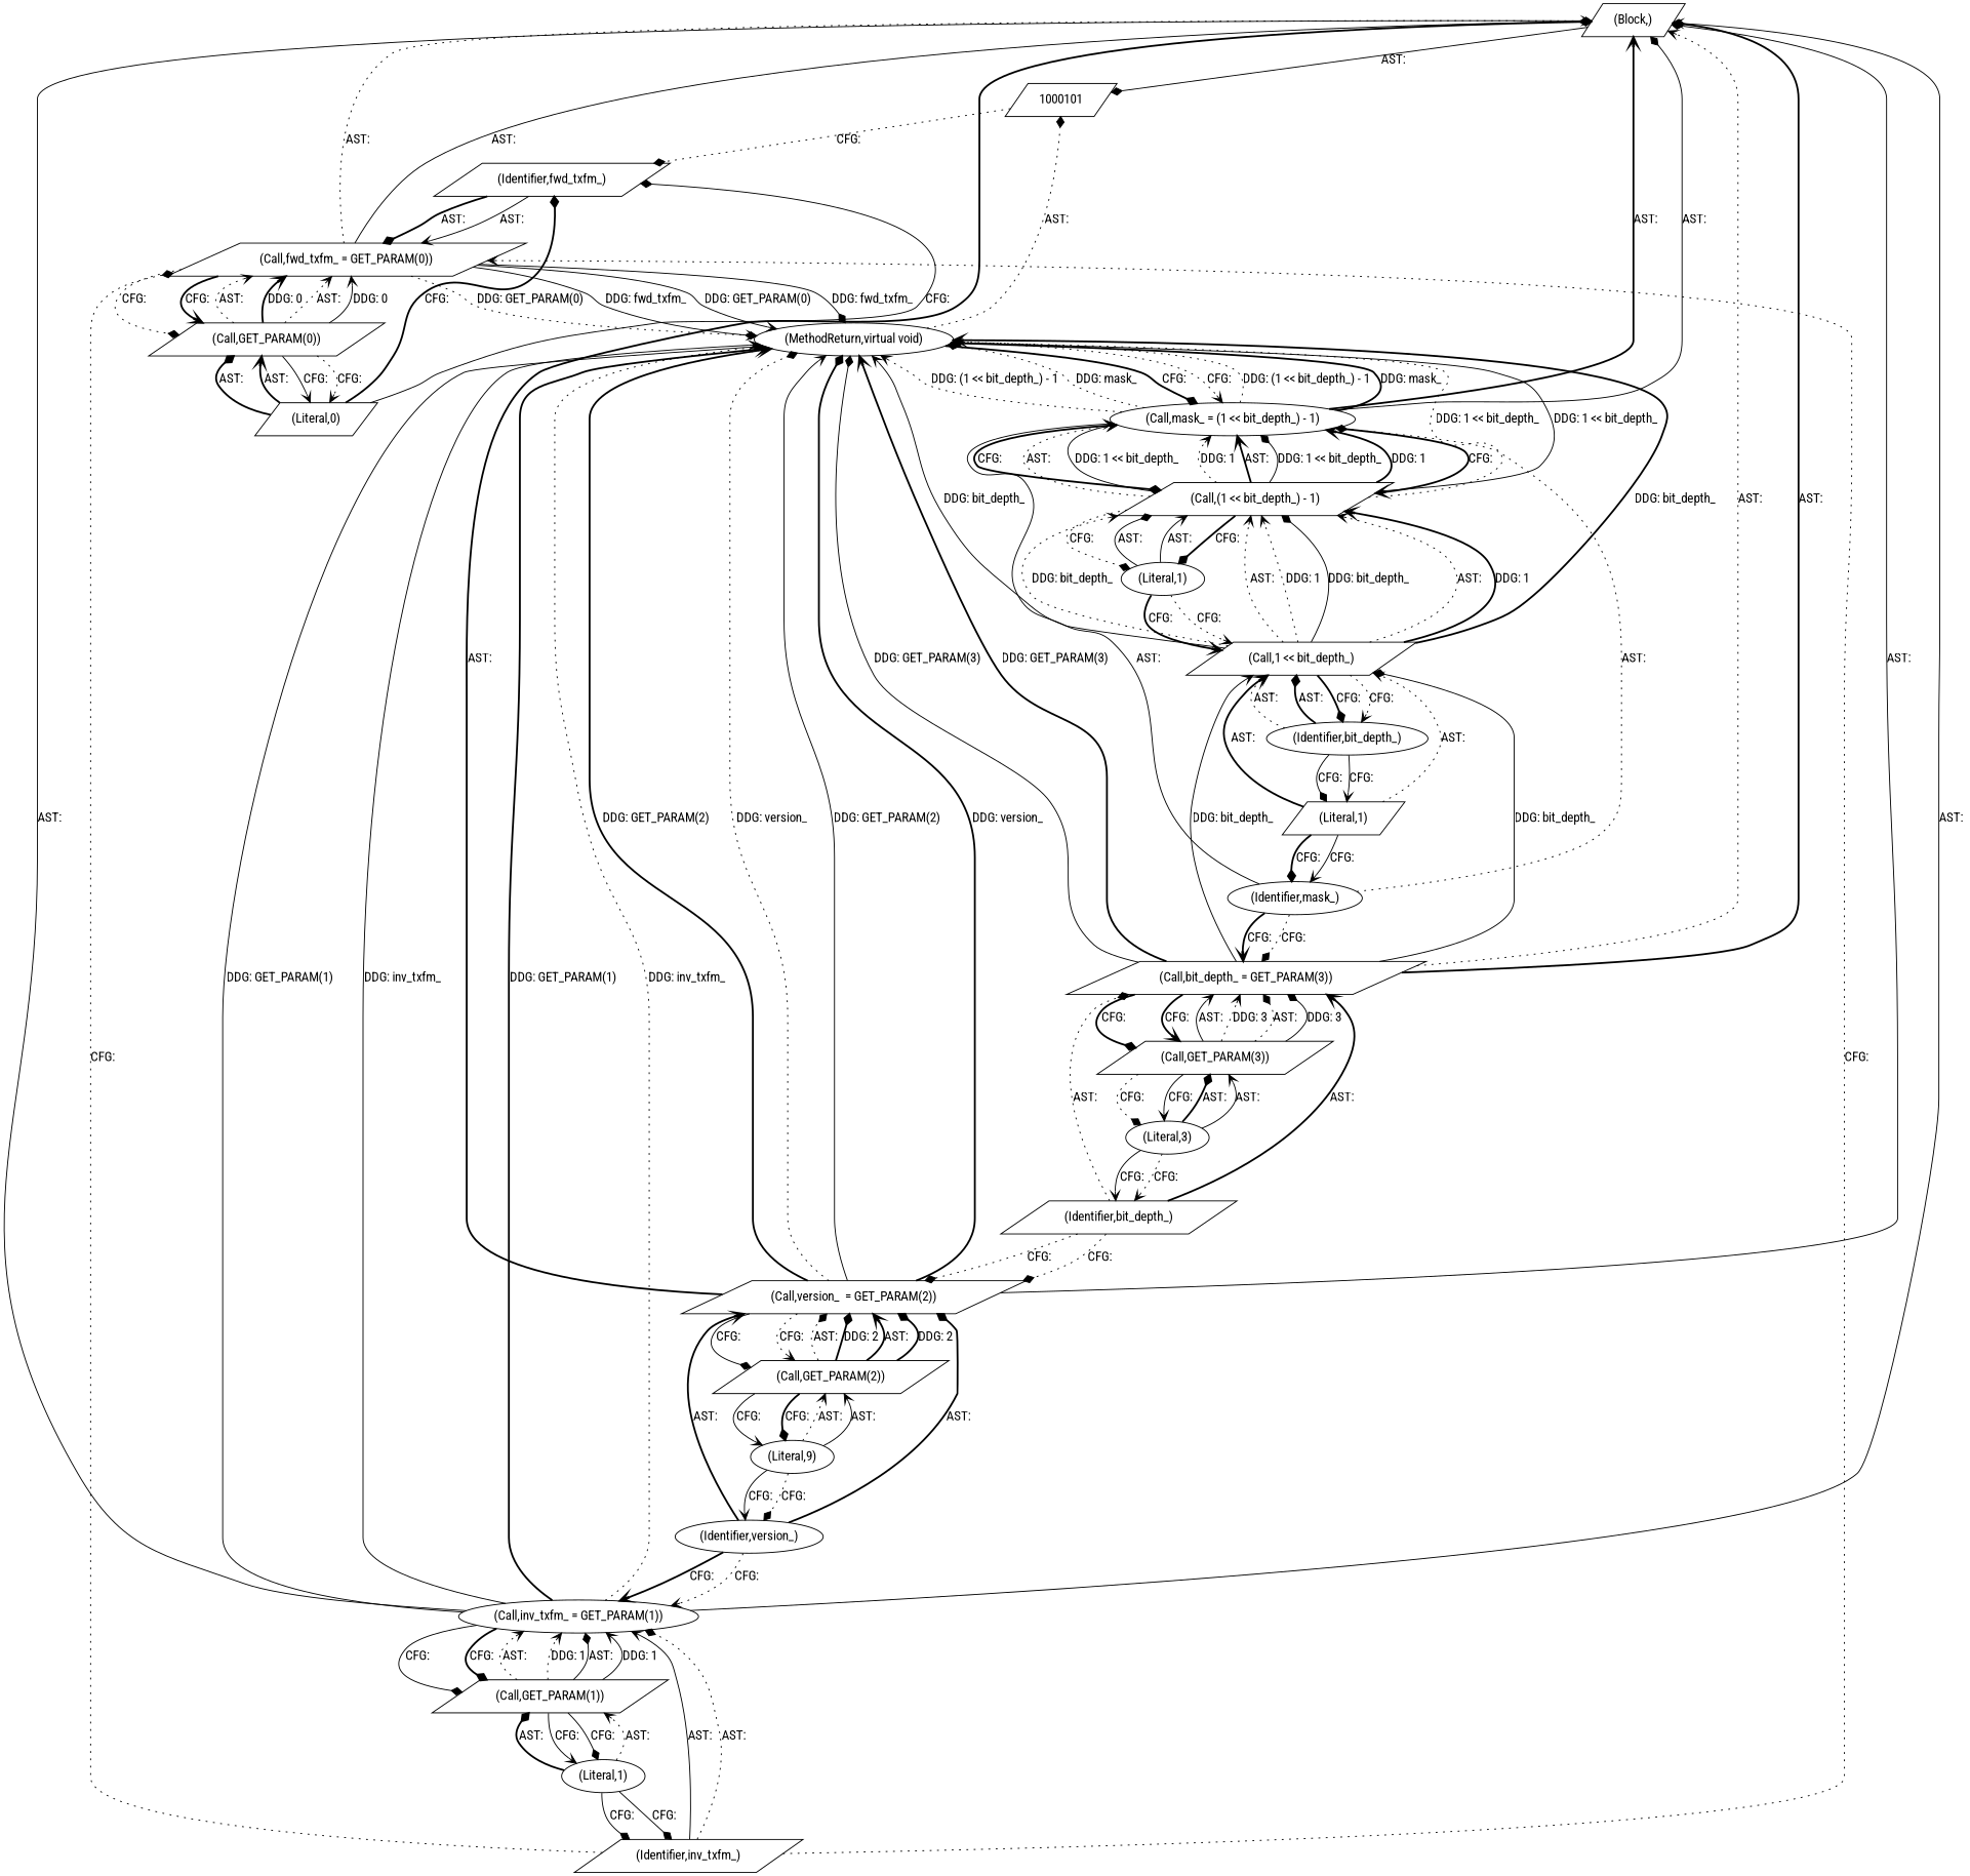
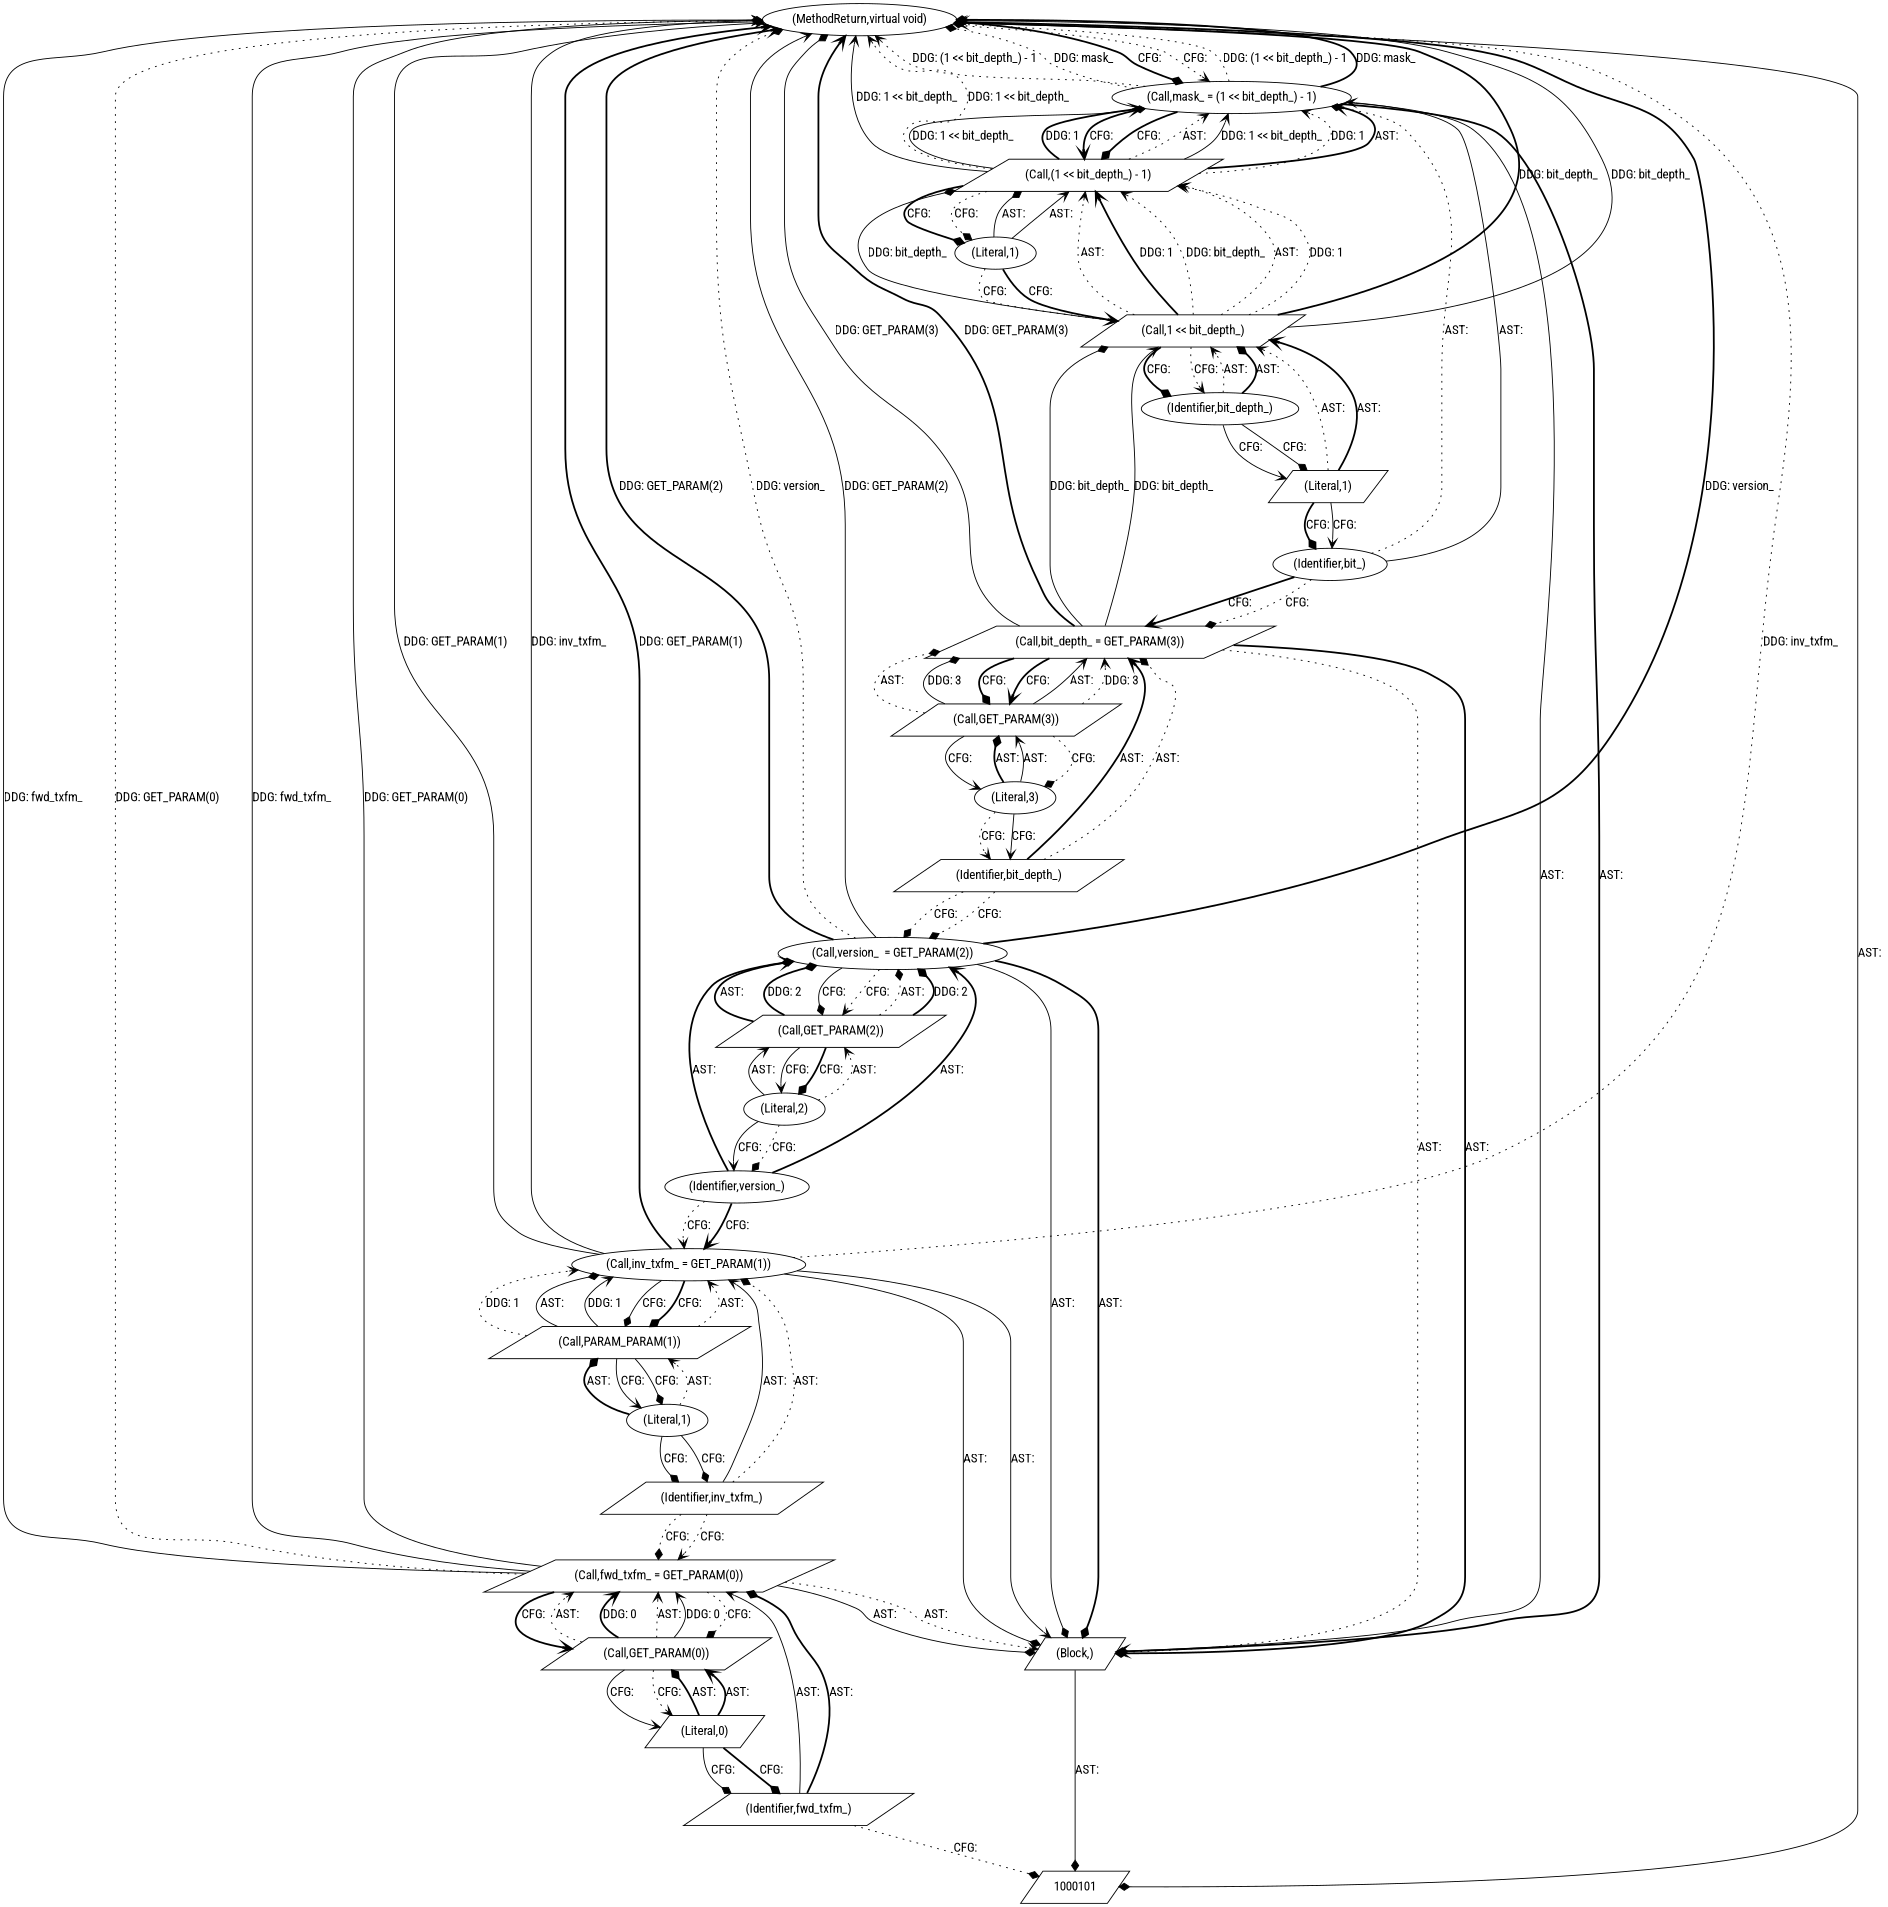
  digraph {
    fontname="Roboto Condensed"
    node [fontname="Roboto Condensed" shape=parallelogram]
    edge [arrowhead=vee fontname="Roboto Condensed" style=solid]
    n1 [label="(Block,)"]
    1000101
    n3 [label="(MethodReturn,virtual void)" shape=ellipse]
    n4 [label="(Call,mask_ = (1 << bit_depth_) - 1)" shape=ellipse]
    n5 [label="(Call,(1 << bit_depth_) - 1)"]
    n6 [label="(Call,GET_PARAM(0))"]
    n7 [label="(Literal,0)"]
    n8 [label="(Call,fwd_txfm_ = GET_PARAM(0))"]
    n9 [label="(Identifier,fwd_txfm_)"]
-   n10 [label="(Call,GET_PARAM(1))"]
+   n10 [label="(Call,PARAM_PARAM(1))"]
    n11 [label="(Literal,1)" shape=ellipse]
    n12 [label="(Call,inv_txfm_ = GET_PARAM(1))" shape=ellipse]
    n13 [label="(Identifier,inv_txfm_)"]
    n14 [label="(Call,GET_PARAM(2))"]
-   n15 [label="(Literal,9)" shape=ellipse]
-   n16 [label="(Call,version_  = GET_PARAM(2))"]
+   n15 [label="(Literal,2)" shape=ellipse]
+   n16 [label="(Call,version_  = GET_PARAM(2))" shape=ellipse]
    n17 [label="(Identifier,version_)" shape=ellipse]
    n18 [label="(Call,GET_PARAM(3))"]
    n19 [label="(Literal,3)" shape=ellipse]
    n20 [label="(Call,bit_depth_ = GET_PARAM(3))"]
    n21 [label="(Identifier,bit_depth_)"]
    n22 [label="(Call,1 << bit_depth_)"]
    n23 [label="(Identifier,bit_depth_)" shape=ellipse]
    n24 [label="(Literal,1)" shape=ellipse]
    n25 [label="(Literal,1)"]
-   n26 [label="(Identifier,mask_)" shape=ellipse]
+   n26 [label="(Identifier,bit_)" shape=ellipse]
    n1 -> 1000101 [arrowhead=diamond label="AST: "]
-   n3 -> 1000101 [arrowhead=diamond label="AST: " style=dotted]
+   n3 -> 1000101 [arrowhead=diamond label="AST: "]
    n3 -> n4 [arrowhead=diamond label="CFG: " style=bold]
    n3 -> n4 [label="CFG: " style=dotted]
    n4 -> n1 [arrowhead=diamond label="AST: "]
    n4 -> n1 [label="AST: " style=bold]
    n4 -> n3 [arrowhead=diamond label="DDG: (1 << bit_depth_) - 1" style=dotted]
    n4 -> n3 [arrowhead=diamond label="DDG: mask_" style=bold]
    n4 -> n3 [label="DDG: (1 << bit_depth_) - 1" style=dotted]
    n4 -> n3 [arrowhead=diamond label="DDG: mask_" style=dotted]
    n4 -> n5 [label="CFG: " style=bold]
    n4 -> n5 [arrowhead=diamond label="CFG: " style=bold]
    n5 -> n3 [label="DDG: 1 << bit_depth_"]
    n5 -> n3 [label="DDG: 1 << bit_depth_" style=dotted]
    n5 -> n4 [label="AST: " style=dotted]
    n5 -> n4 [label="DDG: 1 << bit_depth_"]
    n5 -> n4 [label="DDG: 1" style=dotted]
    n5 -> n4 [label="AST: " style=bold]
    n5 -> n4 [arrowhead=diamond label="DDG: 1 << bit_depth_"]
    n5 -> n4 [label="DDG: 1" style=bold]
    n5 -> n24 [arrowhead=diamond label="CFG: " style=bold]
    n5 -> n24 [arrowhead=diamond label="CFG: " style=dotted]
    n6 -> n7 [label="CFG: "]
    n6 -> n7 [label="CFG: " style=dotted]
    n6 -> n8 [label="AST: " style=dotted]
    n6 -> n8 [label="DDG: 0" style=bold]
    n6 -> n8 [label="AST: " style=dotted]
    n6 -> n8 [label="DDG: 0"]
    n7 -> n6 [arrowhead=diamond label="AST: " style=bold]
    n7 -> n6 [label="AST: " style=bold]
    n7 -> n9 [arrowhead=diamond label="CFG: "]
    n7 -> n9 [arrowhead=diamond label="CFG: " style=bold]
    n8 -> n1 [label="AST: " style=dotted]
    n8 -> n1 [arrowhead=diamond label="AST: "]
    n8 -> n3 [arrowhead=diamond label="DDG: fwd_txfm_"]
    n8 -> n3 [label="DDG: GET_PARAM(0)" style=dotted]
    n8 -> n3 [arrowhead=diamond label="DDG: fwd_txfm_"]
    n8 -> n3 [label="DDG: GET_PARAM(0)"]
    n8 -> n6 [arrowhead=diamond label="CFG: " style=dotted]
    n8 -> n6 [label="CFG: " style=bold]
-   1000101 -> n9 [arrowhead=diamond label="CFG: " style=dotted]
+   n9 -> 1000101 [arrowhead=diamond label="CFG: " style=dotted]
    n9 -> n8 [label="AST: "]
    n9 -> n8 [arrowhead=diamond label="AST: " style=bold]
    n10 -> n11 [label="CFG: "]
    n10 -> n11 [arrowhead=diamond label="CFG: "]
    n10 -> n12 [label="AST: " style=dotted]
    n10 -> n12 [label="DDG: 1" style=dotted]
    n10 -> n12 [arrowhead=diamond label="AST: "]
    n10 -> n12 [label="DDG: 1"]
    n11 -> n10 [label="AST: " style=dotted]
    n11 -> n10 [arrowhead=diamond label="AST: " style=bold]
    n11 -> n13 [arrowhead=diamond label="CFG: "]
    n11 -> n13 [arrowhead=diamond label="CFG: "]
    n12 -> n1 [arrowhead=diamond label="AST: "]
    n12 -> n1 [label="AST: "]
    n12 -> n3 [arrowhead=diamond label="DDG: inv_txfm_" style=dotted]
    n12 -> n3 [label="DDG: GET_PARAM(1)"]
    n12 -> n3 [label="DDG: inv_txfm_"]
    n12 -> n3 [label="DDG: GET_PARAM(1)" style=bold]
    n12 -> n10 [arrowhead=diamond label="CFG: "]
    n12 -> n10 [arrowhead=diamond label="CFG: " style=bold]
    n13 -> n8 [arrowhead=diamond label="CFG: " style=dotted]
    n13 -> n8 [label="CFG: " style=dotted]
    n13 -> n12 [label="AST: "]
    n13 -> n12 [arrowhead=diamond label="AST: " style=dotted]
    n14 -> n15 [label="CFG: "]
    n14 -> n15 [arrowhead=diamond label="CFG: " style=bold]
    n14 -> n16 [arrowhead=diamond label="AST: " style=dotted]
    n14 -> n16 [arrowhead=diamond label="DDG: 2" style=bold]
    n14 -> n16 [label="AST: " style=bold]
    n14 -> n16 [arrowhead=diamond label="DDG: 2" style=bold]
    n15 -> n14 [label="AST: " style=dotted]
    n15 -> n14 [label="AST: "]
    n15 -> n17 [label="CFG: "]
    n15 -> n17 [arrowhead=diamond label="CFG: " style=dotted]
    n16 -> n1 [arrowhead=diamond label="AST: " style=bold]
    n16 -> n1 [arrowhead=diamond label="AST: "]
    n16 -> n3 [arrowhead=diamond label="DDG: version_" style=dotted]
    n16 -> n3 [label="DDG: GET_PARAM(2)"]
    n16 -> n3 [arrowhead=diamond label="DDG: version_" style=bold]
    n16 -> n3 [label="DDG: GET_PARAM(2)" style=bold]
    n16 -> n14 [arrowhead=diamond label="CFG: "]
    n16 -> n14 [label="CFG: " style=dotted]
    n17 -> n12 [label="CFG: " style=bold]
    n17 -> n12 [label="CFG: " style=dotted]
    n17 -> n16 [arrowhead=diamond label="AST: " style=bold]
    n17 -> n16 [label="AST: " style=bold]
    n18 -> n19 [arrowhead=diamond label="CFG: " style=dotted]
    n18 -> n19 [label="CFG: "]
    n18 -> n20 [label="AST: "]
    n18 -> n20 [label="DDG: 3" style=dotted]
    n18 -> n20 [arrowhead=diamond label="AST: " style=dotted]
    n18 -> n20 [arrowhead=diamond label="DDG: 3"]
    n19 -> n18 [arrowhead=diamond label="AST: " style=bold]
    n19 -> n18 [label="AST: "]
    n19 -> n21 [label="CFG: "]
    n19 -> n21 [label="CFG: " style=dotted]
    n20 -> n1 [arrowhead=diamond label="AST: " style=bold]
    n20 -> n1 [label="AST: " style=dotted]
    n20 -> n3 [arrowhead=diamond label="DDG: GET_PARAM(3)"]
    n20 -> n3 [label="DDG: GET_PARAM(3)" style=bold]
    n20 -> n18 [arrowhead=diamond label="CFG: " style=bold]
    n20 -> n18 [label="CFG: " style=bold]
    n20 -> n22 [label="DDG: bit_depth_"]
    n20 -> n22 [arrowhead=diamond label="DDG: bit_depth_"]
    n21 -> n16 [arrowhead=diamond label="CFG: " style=dotted]
    n21 -> n16 [arrowhead=diamond label="CFG: " style=dotted]
    n21 -> n20 [label="AST: " style=bold]
    n21 -> n20 [arrowhead=diamond label="AST: " style=dotted]
    n22 -> n3 [label="DDG: bit_depth_" style=bold]
    n22 -> n3 [label="DDG: bit_depth_"]
    n22 -> n5 [label="AST: " style=dotted]
    n22 -> n5 [label="DDG: 1" style=bold]
    n22 -> n5 [label="DDG: bit_depth_" style=dotted]
    n22 -> n5 [label="AST: " style=dotted]
    n22 -> n5 [label="DDG: 1" style=dotted]
    n22 -> n5 [arrowhead=diamond label="DDG: bit_depth_"]
    n22 -> n23 [arrowhead=diamond label="CFG: " style=bold]
    n22 -> n23 [label="CFG: " style=dotted]
    n23 -> n22 [label="AST: " style=dotted]
    n23 -> n22 [arrowhead=diamond label="AST: " style=bold]
    n23 -> n25 [label="CFG: "]
    n23 -> n25 [arrowhead=diamond label="CFG: "]
    n24 -> n5 [arrowhead=diamond label="AST: "]
    n24 -> n5 [label="AST: "]
    n24 -> n22 [label="CFG: " style=bold]
    n24 -> n22 [label="CFG: " style=dotted]
    n25 -> n22 [label="AST: " style=dotted]
    n25 -> n22 [label="AST: " style=bold]
    n25 -> n26 [arrowhead=diamond label="CFG: " style=bold]
    n25 -> n26 [label="CFG: "]
    n26 -> n4 [label="AST: "]
    n26 -> n4 [arrowhead=diamond label="AST: " style=dotted]
    n26 -> n20 [label="CFG: " style=bold]
    n26 -> n20 [arrowhead=diamond label="CFG: " style=dotted]
  }
